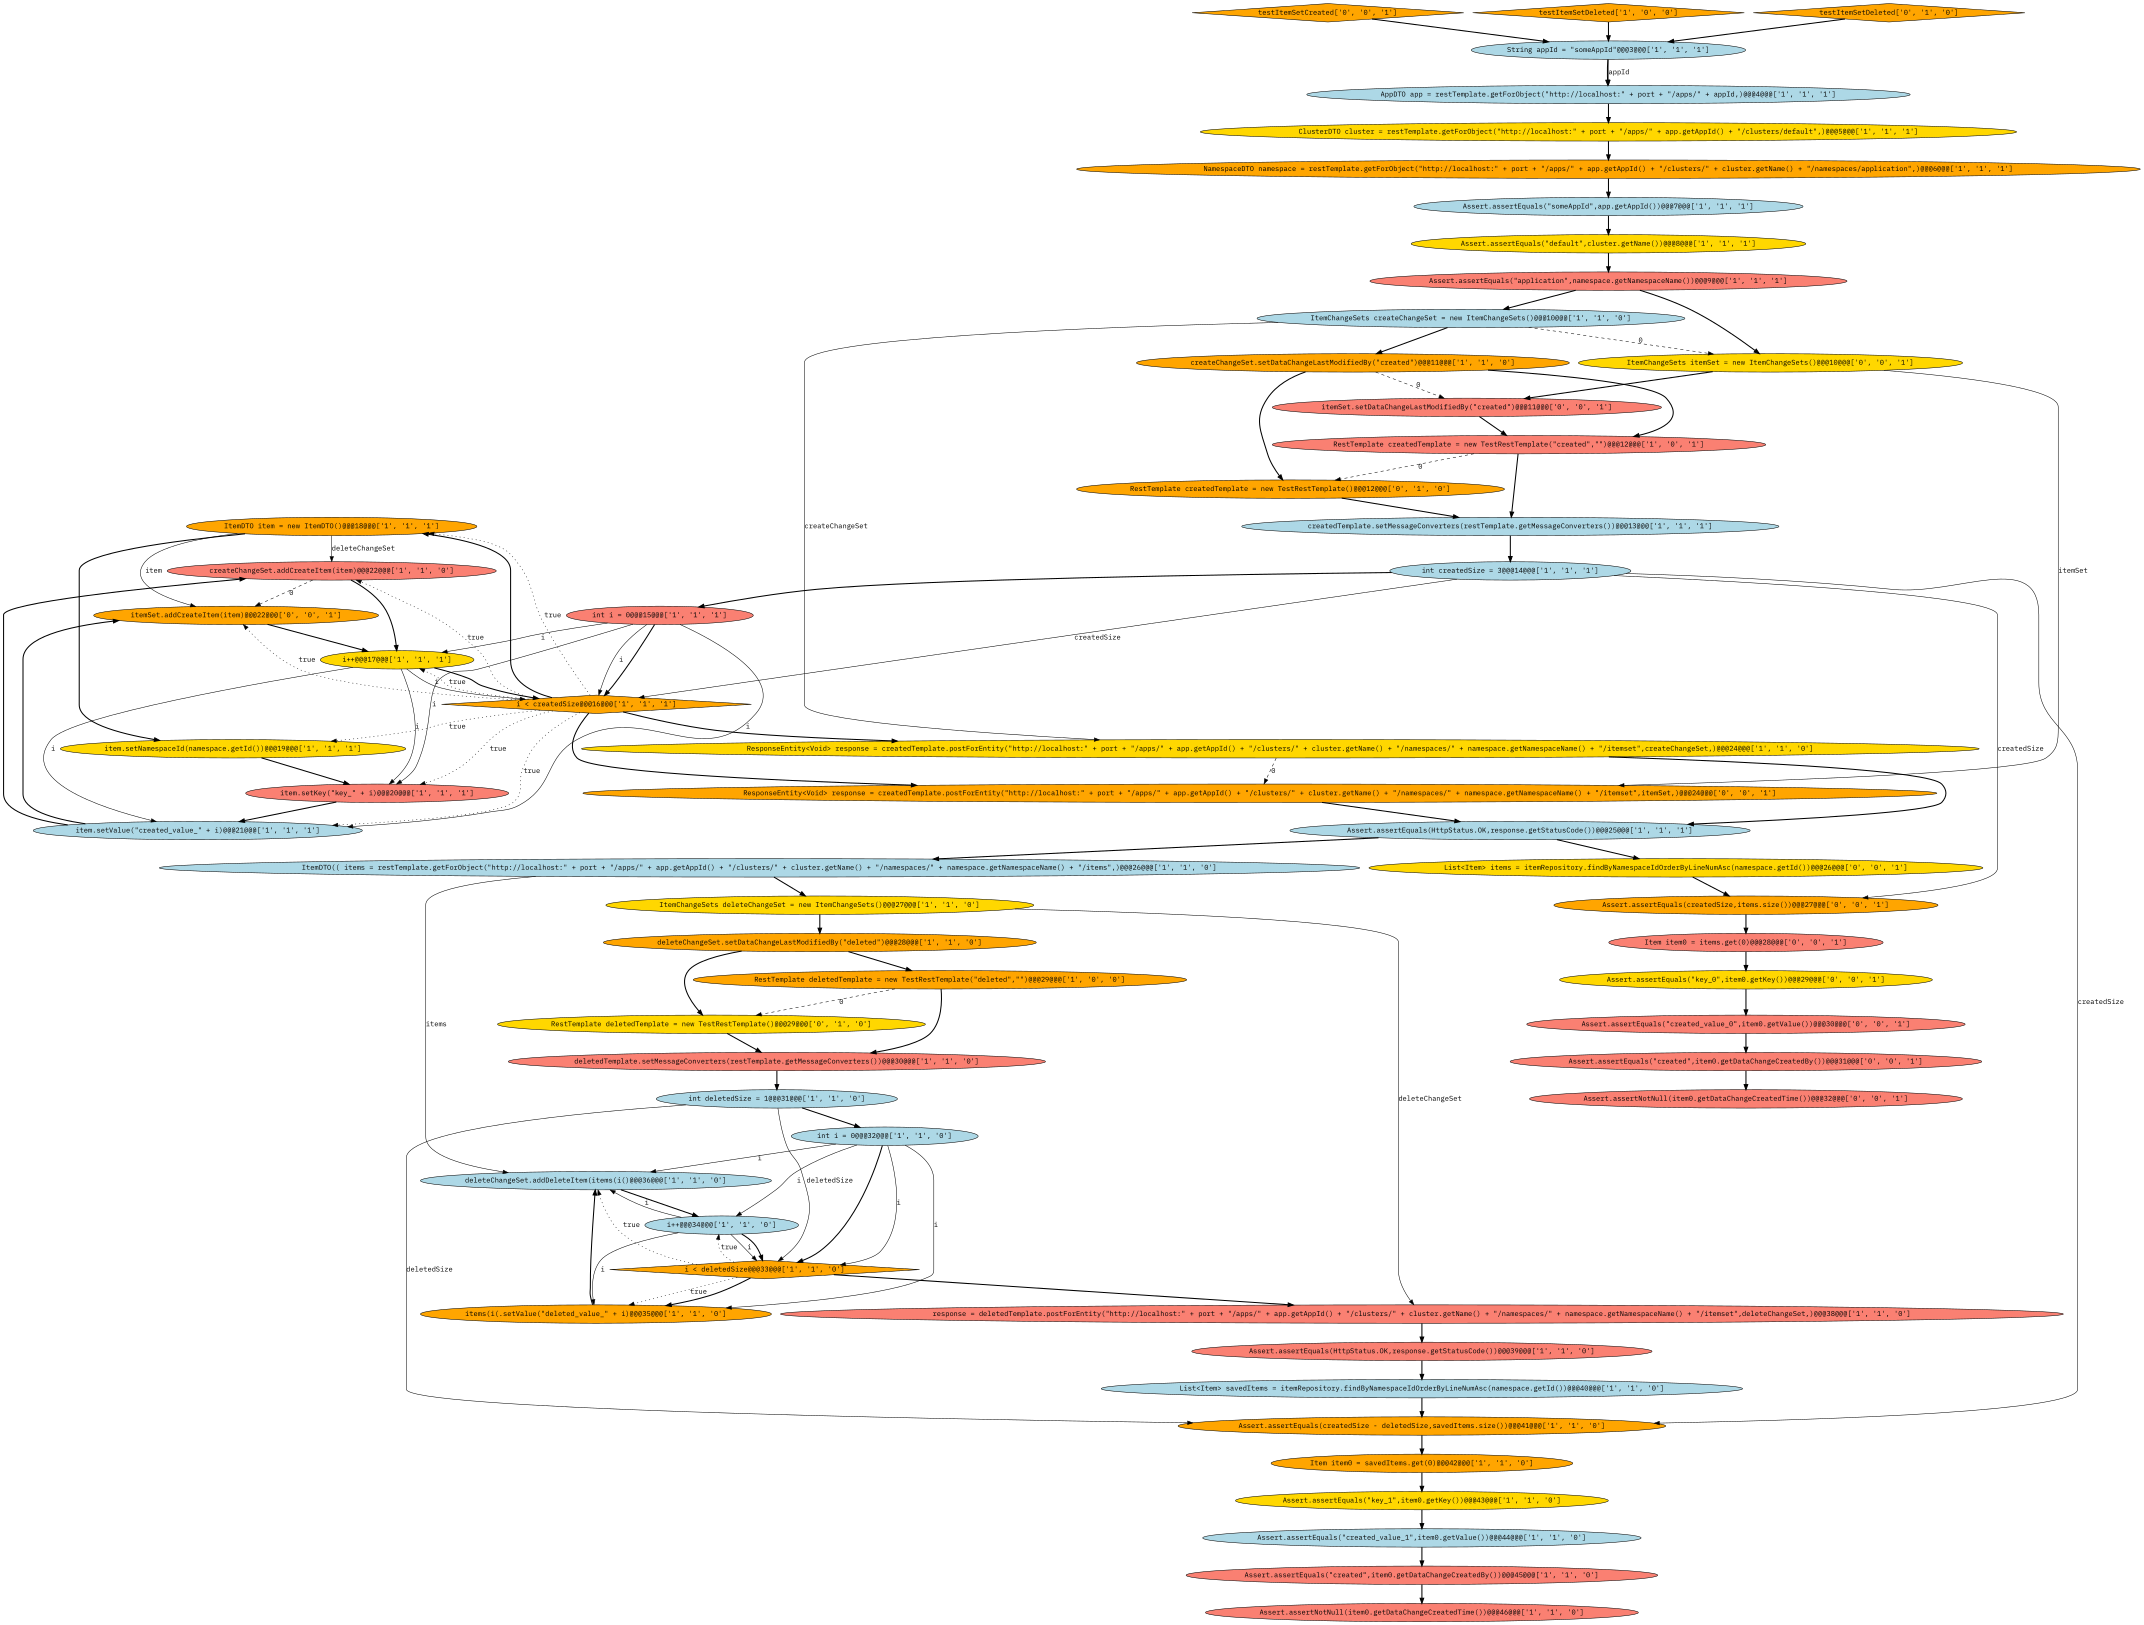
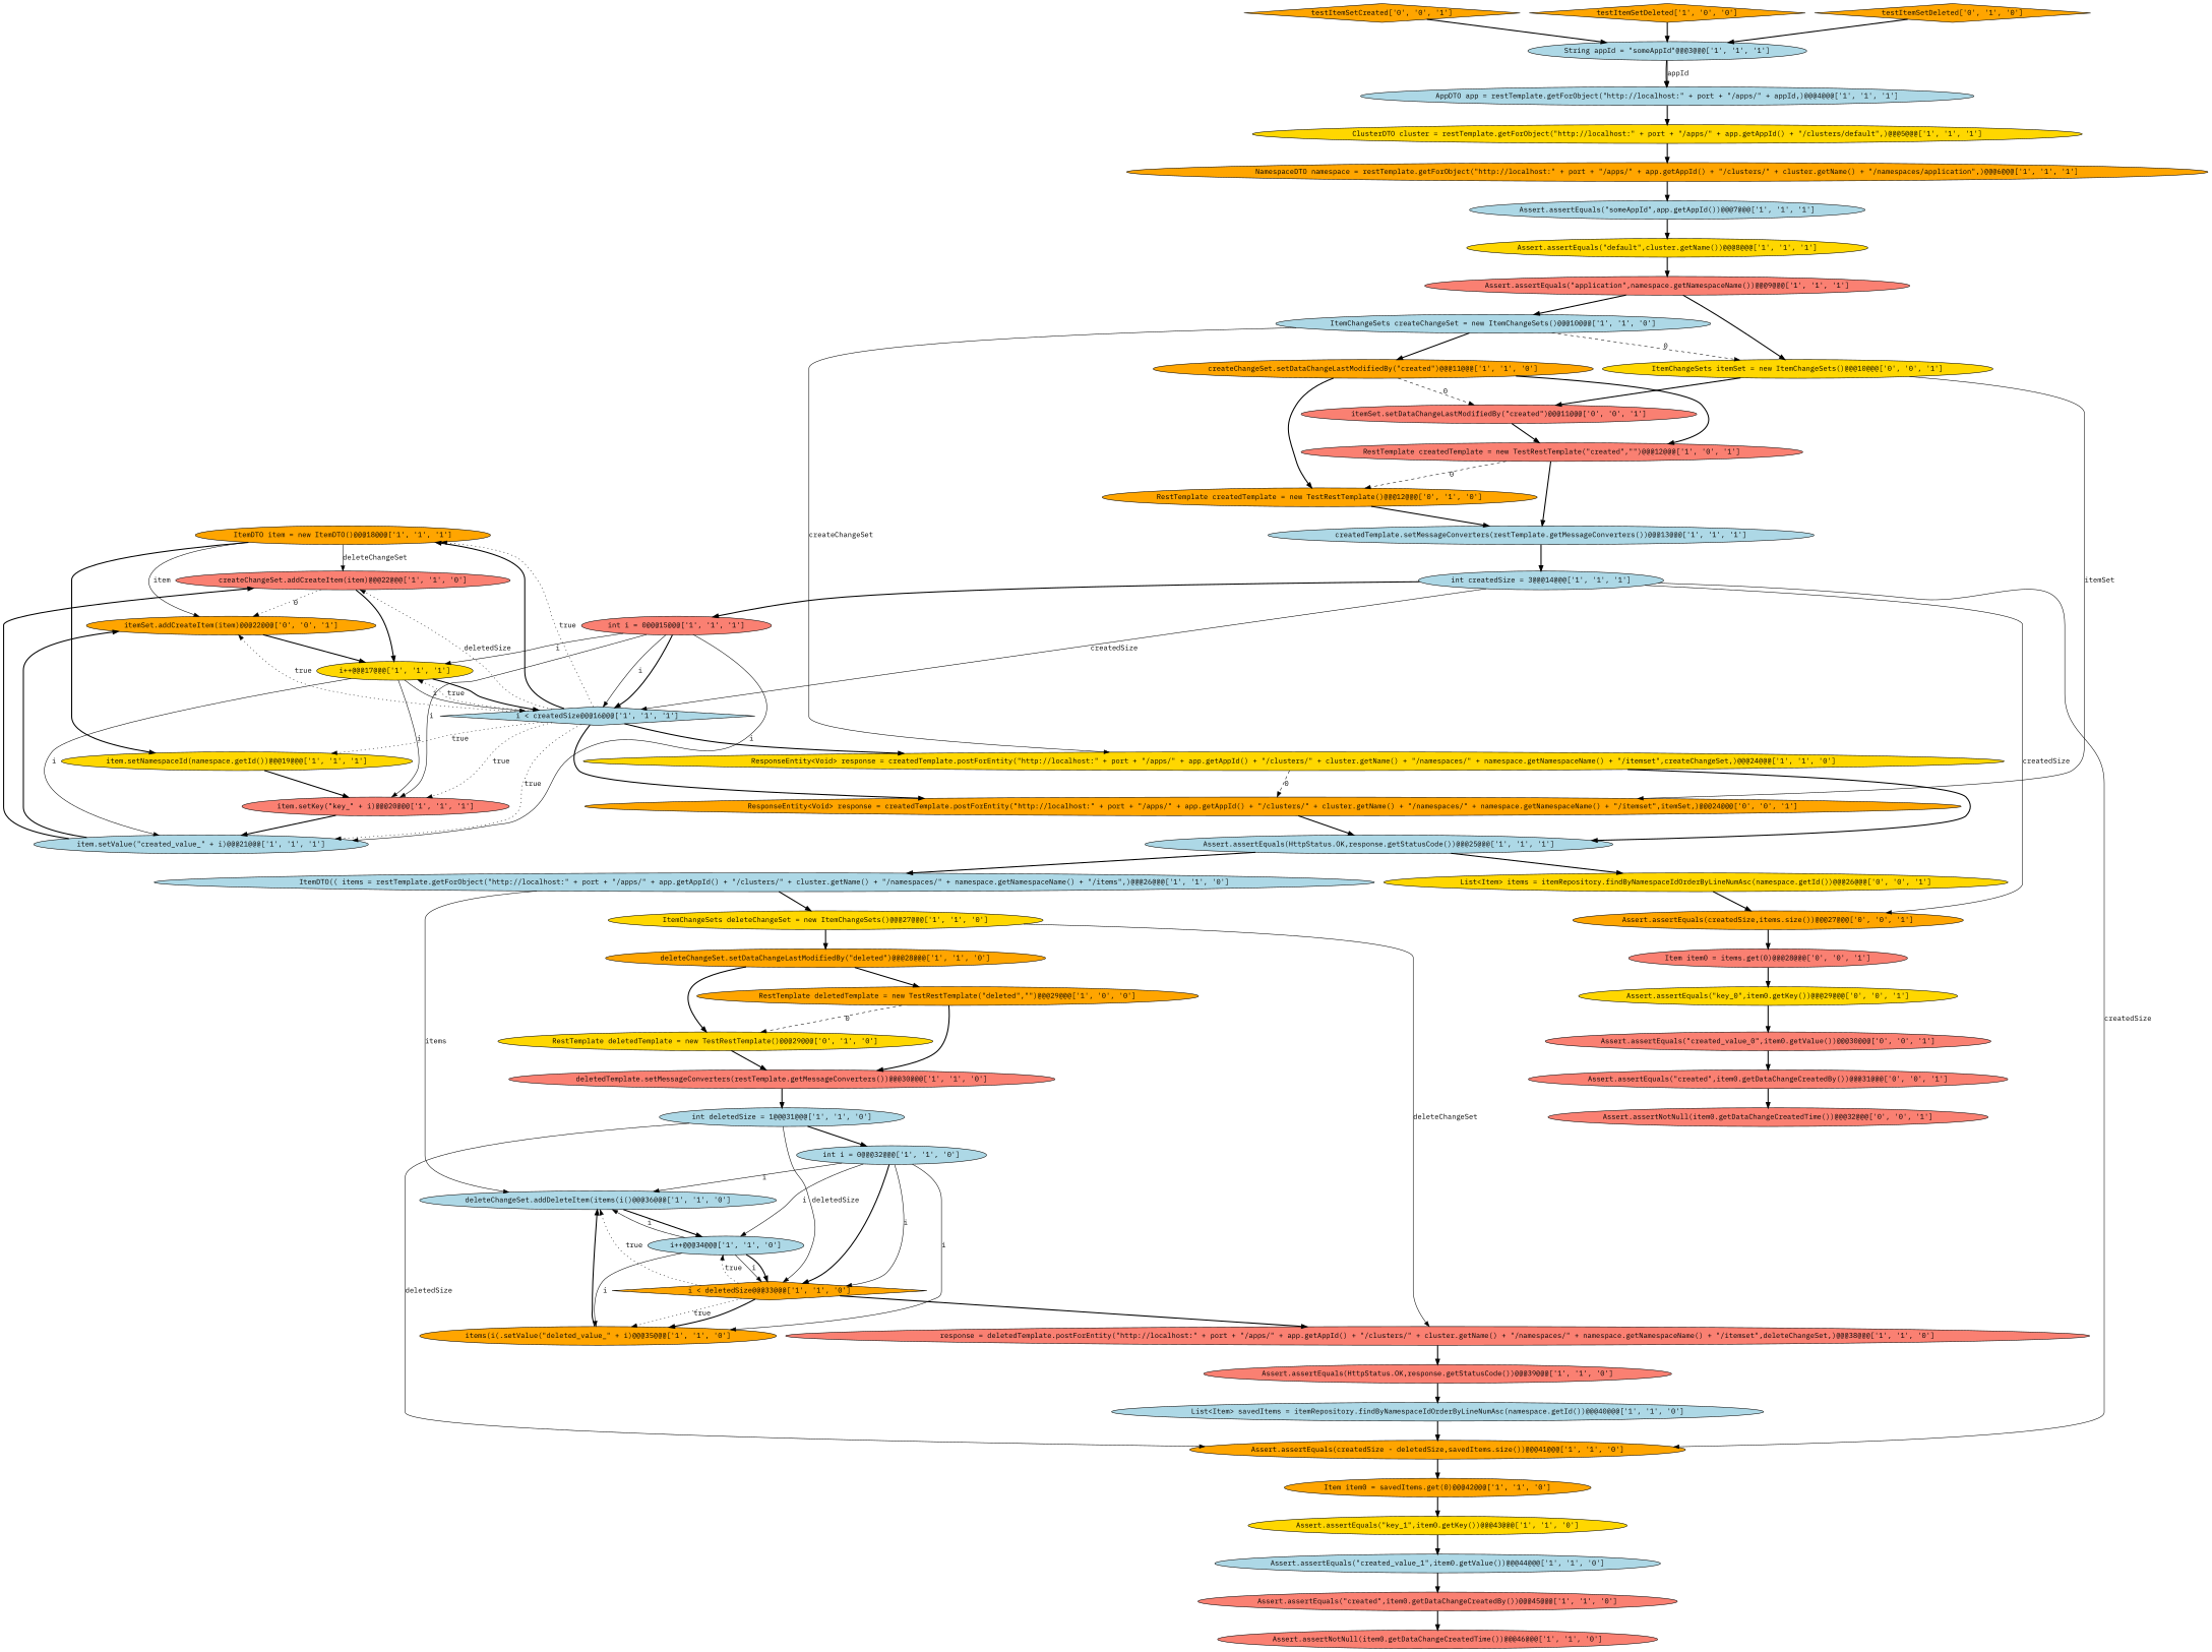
  digraph {
    fontname="IBM Plex Mono"
    node [fillcolor=orange fontname="IBM Plex Mono" shape=ellipse style=filled]
    edge [fontname="IBM Plex Mono" style=bold]
    n1 [label="ItemDTO item = new ItemDTO()@@@18@@@['1', '1', '1']"]
    n2 [fillcolor=salmon label="createChangeSet.addCreateItem(item)@@@22@@@['1', '1', '0']"]
    n3 [label="itemSet.addCreateItem(item)@@@22@@@['0', '0', '1']"]
    n4 [fillcolor=gold label="item.setNamespaceId(namespace.getId())@@@19@@@['1', '1', '1']"]
    n5 [fillcolor=gold label="i++@@@17@@@['1', '1', '1']"]
    n6 [fillcolor=salmon label="item.setKey(\"key_\" + i)@@@20@@@['1', '1', '1']"]
    n7 [label="createChangeSet.setDataChangeLastModifiedBy(\"created\")@@@11@@@['1', '1', '0']"]
    n8 [fillcolor=salmon label="RestTemplate createdTemplate = new TestRestTemplate(\"created\",\"\")@@@12@@@['1', '0', '1']"]
    n9 [label="RestTemplate createdTemplate = new TestRestTemplate()@@@12@@@['0', '1', '0']"]
    n10 [fillcolor=salmon label="itemSet.setDataChangeLastModifiedBy(\"created\")@@@11@@@['0', '0', '1']"]
    n11 [fillcolor=lightblue label="createdTemplate.setMessageConverters(restTemplate.getMessageConverters())@@@13@@@['1', '1', '1']"]
    n12 [fillcolor=lightblue label="item.setValue(\"created_value_\" + i)@@@21@@@['1', '1', '1']"]
    n13 [fillcolor=salmon label="Assert.assertEquals(HttpStatus.OK,response.getStatusCode())@@@39@@@['1', '1', '0']"]
    n14 [fillcolor=lightblue label="List<Item> savedItems = itemRepository.findByNamespaceIdOrderByLineNumAsc(namespace.getId())@@@40@@@['1', '1', '0']"]
    n15 [label="Assert.assertEquals(createdSize - deletedSize,savedItems.size())@@@41@@@['1', '1', '0']"]
-   n16 [label="i < createdSize@@@16@@@['1', '1', '1']" shape=diamond]
+   n16 [fillcolor=lightblue label="i < createdSize@@@16@@@['1', '1', '1']" shape=diamond]
    n17 [label="ResponseEntity<Void> response = createdTemplate.postForEntity(\"http://localhost:\" + port + \"/apps/\" + app.getAppId() + \"/clusters/\" + cluster.getName() + \"/namespaces/\" + namespace.getNamespaceName() + \"/itemset\",itemSet,)@@@24@@@['0', '0', '1']"]
    n18 [fillcolor=gold label="ResponseEntity<Void> response = createdTemplate.postForEntity(\"http://localhost:\" + port + \"/apps/\" + app.getAppId() + \"/clusters/\" + cluster.getName() + \"/namespaces/\" + namespace.getNamespaceName() + \"/itemset\",createChangeSet,)@@@24@@@['1', '1', '0']"]
    n19 [fillcolor=lightblue label="Assert.assertEquals(HttpStatus.OK,response.getStatusCode())@@@25@@@['1', '1', '1']"]
    n20 [label="deleteChangeSet.setDataChangeLastModifiedBy(\"deleted\")@@@28@@@['1', '1', '0']"]
    n21 [fillcolor=gold label="RestTemplate deletedTemplate = new TestRestTemplate()@@@29@@@['0', '1', '0']"]
    n22 [label="RestTemplate deletedTemplate = new TestRestTemplate(\"deleted\",\"\")@@@29@@@['1', '0', '0']"]
    n23 [fillcolor=salmon label="deletedTemplate.setMessageConverters(restTemplate.getMessageConverters())@@@30@@@['1', '1', '0']"]
    n24 [fillcolor=salmon label="Assert.assertEquals(\"created_value_0\",item0.getValue())@@@30@@@['0', '0', '1']"]
    n25 [fillcolor=salmon label="Assert.assertEquals(\"created\",item0.getDataChangeCreatedBy())@@@31@@@['0', '0', '1']"]
    n26 [fillcolor=salmon label="Assert.assertNotNull(item0.getDataChangeCreatedTime())@@@32@@@['0', '0', '1']"]
    n27 [label="NamespaceDTO namespace = restTemplate.getForObject(\"http://localhost:\" + port + \"/apps/\" + app.getAppId() + \"/clusters/\" + cluster.getName() + \"/namespaces/application\",)@@@6@@@['1', '1', '1']"]
    n28 [fillcolor=lightblue label="Assert.assertEquals(\"someAppId\",app.getAppId())@@@7@@@['1', '1', '1']"]
    n29 [fillcolor=gold label="Assert.assertEquals(\"default\",cluster.getName())@@@8@@@['1', '1', '1']"]
    n30 [fillcolor=lightblue label="int createdSize = 3@@@14@@@['1', '1', '1']"]
    n31 [label="Assert.assertEquals(createdSize,items.size())@@@27@@@['0', '0', '1']"]
    n32 [fillcolor=salmon label="int i = 0@@@15@@@['1', '1', '1']"]
    n33 [fillcolor=salmon label="Item item0 = items.get(0)@@@28@@@['0', '0', '1']"]
    n34 [label="Item item0 = savedItems.get(0)@@@42@@@['1', '1', '0']"]
    n35 [fillcolor=gold label="Assert.assertEquals(\"key_0\",item0.getKey())@@@29@@@['0', '0', '1']"]
    n36 [fillcolor=salmon label="Assert.assertEquals(\"application\",namespace.getNamespaceName())@@@9@@@['1', '1', '1']"]
    n37 [fillcolor=lightblue label="ItemChangeSets createChangeSet = new ItemChangeSets()@@@10@@@['1', '1', '0']"]
    n38 [fillcolor=gold label="ItemChangeSets itemSet = new ItemChangeSets()@@@10@@@['0', '0', '1']"]
    n39 [fillcolor=salmon label="Assert.assertEquals(\"created\",item0.getDataChangeCreatedBy())@@@45@@@['1', '1', '0']"]
    n40 [fillcolor=salmon label="Assert.assertNotNull(item0.getDataChangeCreatedTime())@@@46@@@['1', '1', '0']"]
    n41 [fillcolor=gold label="Assert.assertEquals(\"key_1\",item0.getKey())@@@43@@@['1', '1', '0']"]
    n42 [fillcolor=lightblue label="Assert.assertEquals(\"created_value_1\",item0.getValue())@@@44@@@['1', '1', '0']"]
    n43 [fillcolor=gold label="List<Item> items = itemRepository.findByNamespaceIdOrderByLineNumAsc(namespace.getId())@@@26@@@['0', '0', '1']"]
    n44 [fillcolor=lightblue label="ItemDTO(( items = restTemplate.getForObject(\"http://localhost:\" + port + \"/apps/\" + app.getAppId() + \"/clusters/\" + cluster.getName() + \"/namespaces/\" + namespace.getNamespaceName() + \"/items\",)@@@26@@@['1', '1', '0']"]
    n45 [fillcolor=salmon label="response = deletedTemplate.postForEntity(\"http://localhost:\" + port + \"/apps/\" + app.getAppId() + \"/clusters/\" + cluster.getName() + \"/namespaces/\" + namespace.getNamespaceName() + \"/itemset\",deleteChangeSet,)@@@38@@@['1', '1', '0']"]
    n46 [fillcolor=lightblue label="deleteChangeSet.addDeleteItem(items(i()@@@36@@@['1', '1', '0']"]
    n47 [fillcolor=lightblue label="i++@@@34@@@['1', '1', '0']"]
    n48 [label="i < deletedSize@@@33@@@['1', '1', '0']" shape=diamond]
    n49 [label="items(i(.setValue(\"deleted_value_\" + i)@@@35@@@['1', '1', '0']"]
    n50 [label="testItemSetCreated['0', '0', '1']" shape=diamond]
    n51 [fillcolor=lightblue label="String appId = \"someAppId\"@@@3@@@['1', '1', '1']"]
    n52 [fillcolor=lightblue label="AppDTO app = restTemplate.getForObject(\"http://localhost:\" + port + \"/apps/\" + appId,)@@@4@@@['1', '1', '1']"]
    n53 [label="testItemSetDeleted['1', '0', '0']" shape=diamond]
    n54 [fillcolor=lightblue label="int i = 0@@@32@@@['1', '1', '0']"]
    n55 [fillcolor=gold label="ItemChangeSets deleteChangeSet = new ItemChangeSets()@@@27@@@['1', '1', '0']"]
    n56 [fillcolor=lightblue label="int deletedSize = 1@@@31@@@['1', '1', '0']"]
    n57 [label="testItemSetDeleted['0', '1', '0']" shape=diamond]
    n58 [fillcolor=gold label="ClusterDTO cluster = restTemplate.getForObject(\"http://localhost:\" + port + \"/apps/\" + app.getAppId() + \"/clusters/default\",)@@@5@@@['1', '1', '1']"]
    n1 -> n2 [label=deleteChangeSet style=solid]
    n1 -> n3 [label=item style=solid]
    n1 -> n4
-   n2 -> n3 [label=0 style=dashed]
+   n2 -> n3 [label=0 style=dotted]
    n2 -> n5
    n3 -> n5
    n4 -> n6
    n5 -> n6 [label=i style=solid]
    n5 -> n12 [label=i style=solid]
    n5 -> n16
    n5 -> n16 [label=i style=solid]
    n6 -> n12
    n7 -> n8
    n7 -> n9
    n7 -> n10 [label=0 style=dashed]
    n8 -> n9 [label=0 style=dashed]
    n8 -> n11
    n9 -> n11
    n10 -> n8
    n11 -> n30
    n12 -> n2
    n12 -> n3
    n13 -> n14
    n14 -> n15
    n15 -> n34
    n16 -> n1
    n16 -> n1 [label=true style=dotted]
-   n16 -> n2 [label=true style=dotted]
+   n16 -> n2 [label=deletedSize style=dotted]
    n16 -> n3 [label=true style=dotted]
    n16 -> n4 [label=true style=dotted]
    n16 -> n5 [label=true style=dotted]
    n16 -> n6 [label=true style=dotted]
    n16 -> n12 [label=true style=dotted]
    n16 -> n17
    n16 -> n18
    n17 -> n19
    n18 -> n17 [label=0 style=dashed]
    n18 -> n19
    n19 -> n43
    n19 -> n44
    n20 -> n21
    n20 -> n22
    n21 -> n23
    n22 -> n21 [label=0 style=dashed]
    n22 -> n23
    n23 -> n56
    n24 -> n25
    n25 -> n26
    n27 -> n28
    n28 -> n29
    n29 -> n36
    n30 -> n15 [label=createdSize style=solid]
    n30 -> n16 [label=createdSize style=solid]
    n30 -> n31 [label=createdSize style=solid]
    n30 -> n32
    n31 -> n33
    n32 -> n5 [label=i style=solid]
    n32 -> n6 [label=i style=solid]
    n32 -> n12 [label=i style=solid]
    n32 -> n16
    n32 -> n16 [label=i style=solid]
    n33 -> n35
    n34 -> n41
    n35 -> n24
    n36 -> n37
    n36 -> n38
    n37 -> n7
    n37 -> n18 [label=createChangeSet style=solid]
    n37 -> n38 [label=0 style=dashed]
    n38 -> n10
    n38 -> n17 [label=itemSet style=solid]
    n39 -> n40
    n41 -> n42
    n42 -> n39
    n43 -> n31
    n44 -> n46 [label=items style=solid]
    n44 -> n55
    n45 -> n13
    n46 -> n47
    n47 -> n46 [label=i style=solid]
    n47 -> n48 [label=i style=solid]
    n47 -> n48
    n47 -> n49 [label=i style=solid]
    n48 -> n45
    n48 -> n46 [label=true style=dotted]
    n48 -> n47 [label=true style=dotted]
    n48 -> n49 [label=true style=dotted]
    n48 -> n49
    n49 -> n46
    n50 -> n51
    n51 -> n52
    n51 -> n52 [label=appId style=solid]
    n52 -> n58
    n53 -> n51
    n54 -> n46 [label=i style=solid]
    n54 -> n47 [label=i style=solid]
    n54 -> n48 [label=i style=solid]
    n54 -> n48
    n54 -> n49 [label=i style=solid]
    n55 -> n20
    n55 -> n45 [label=deleteChangeSet style=solid]
    n56 -> n15 [label=deletedSize style=solid]
    n56 -> n48 [label=deletedSize style=solid]
    n56 -> n54
    n57 -> n51
    n58 -> n27
  }
